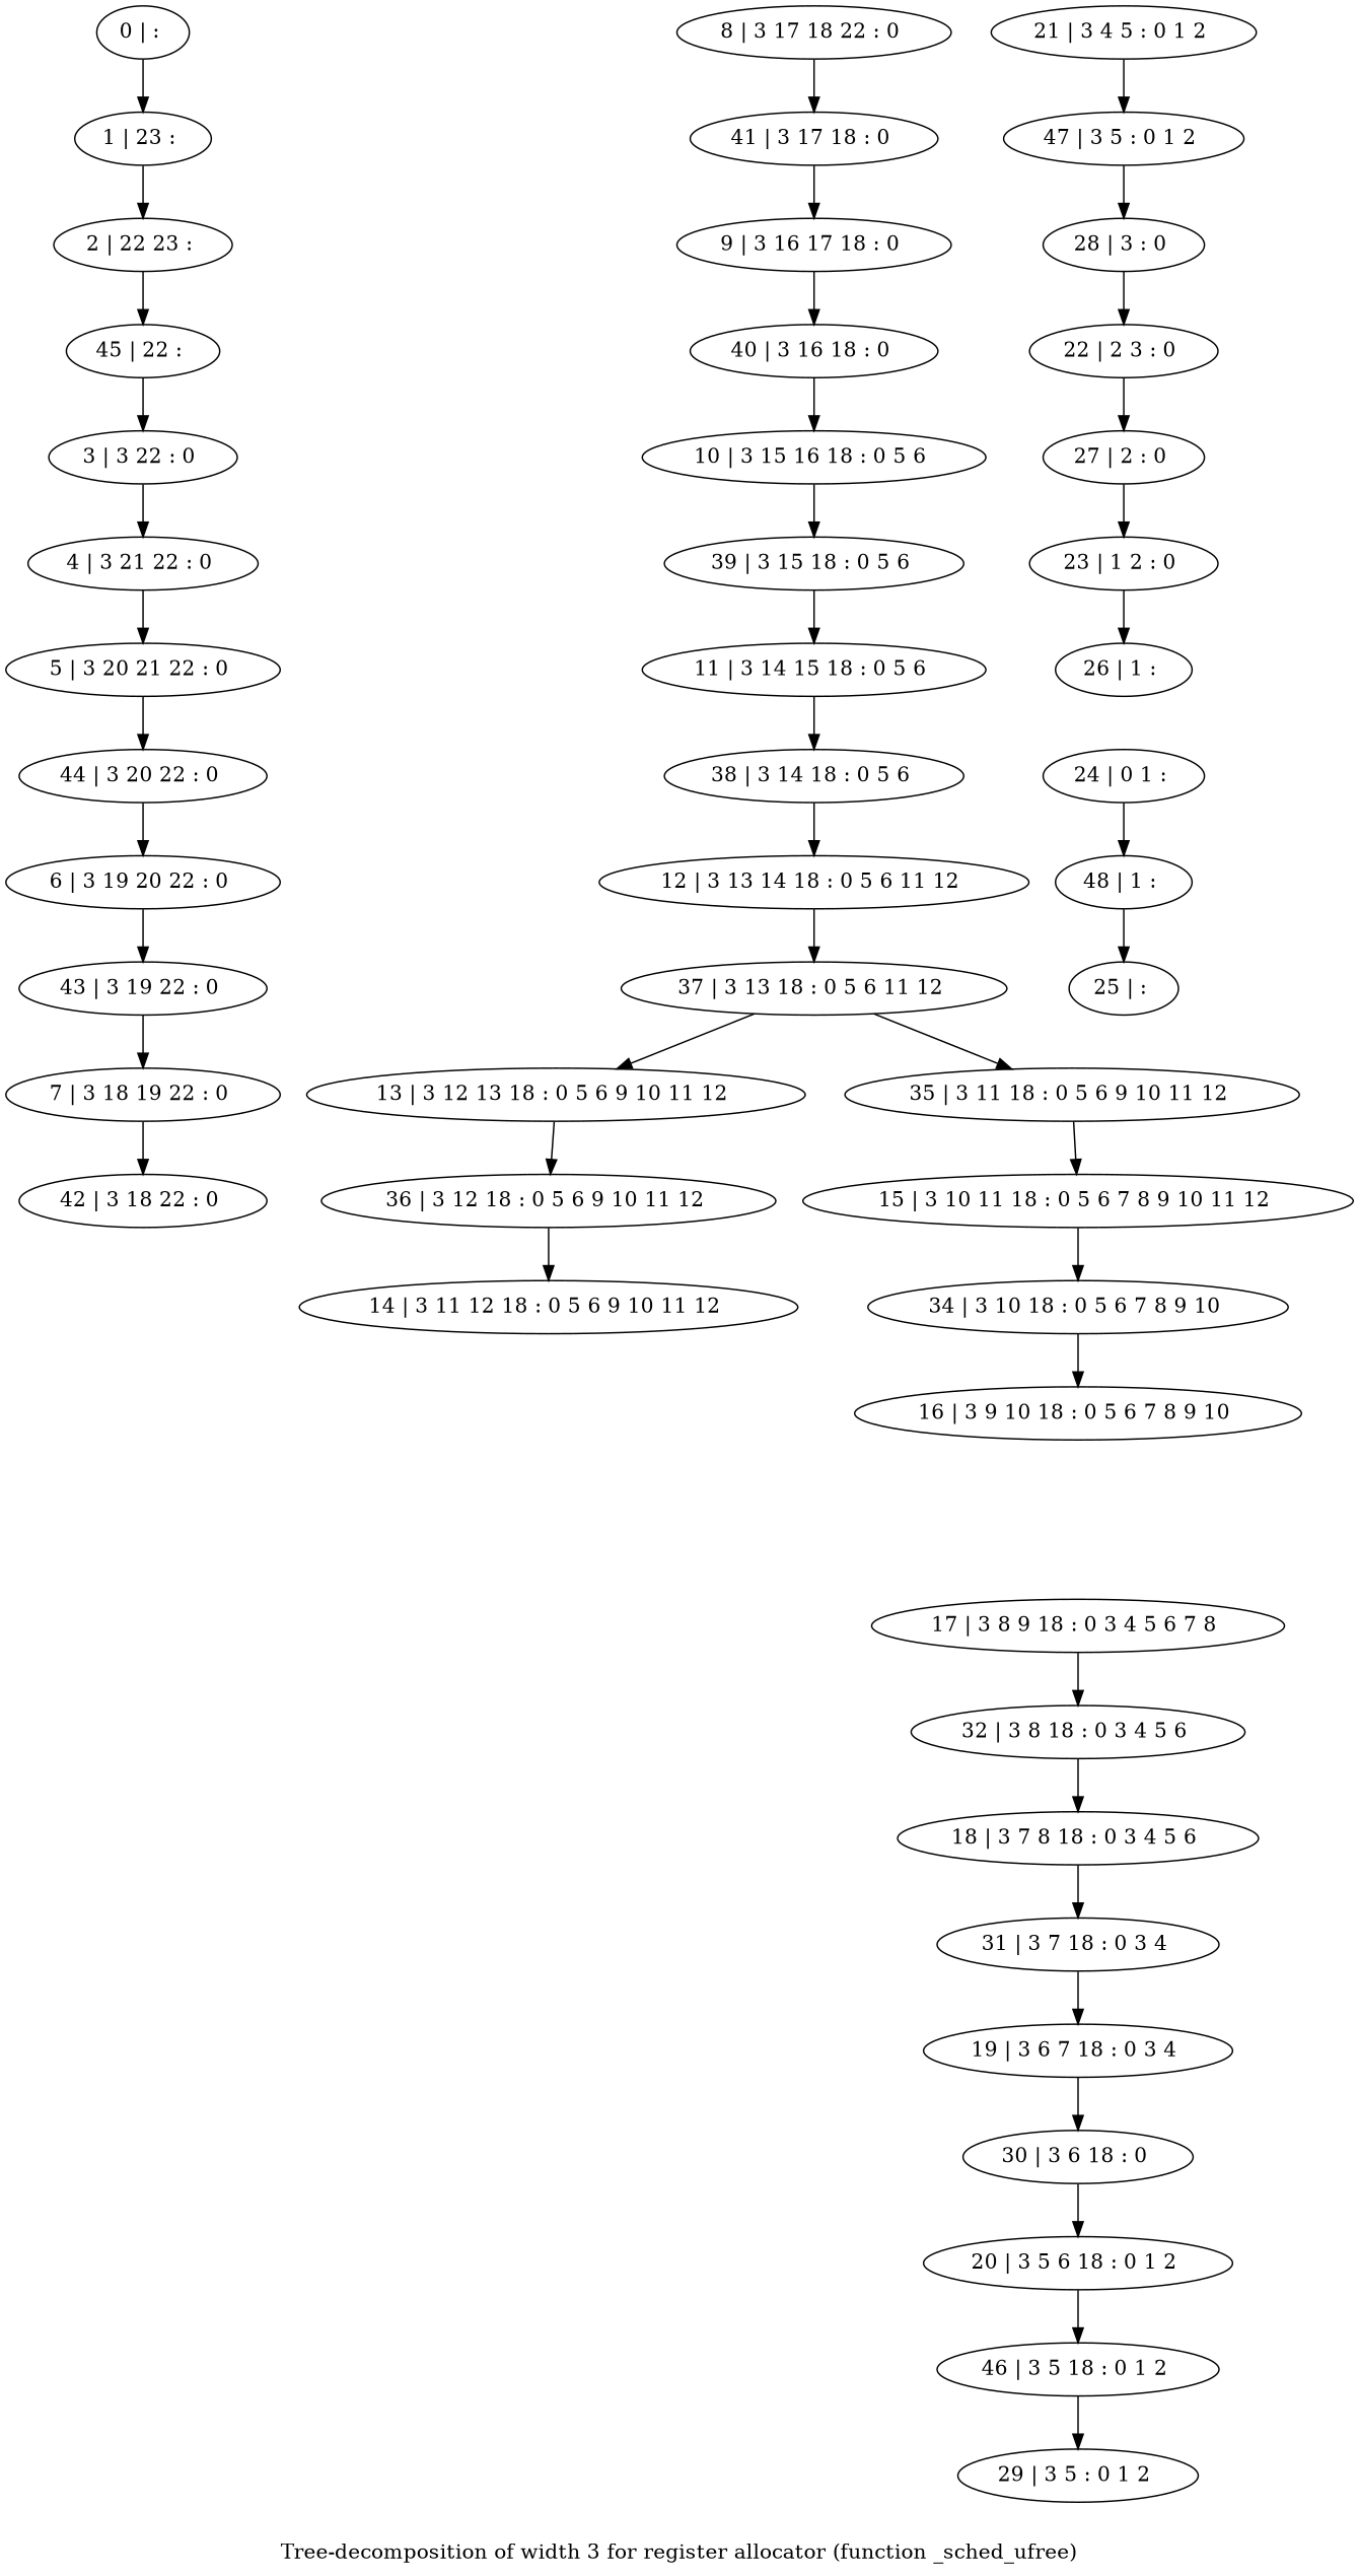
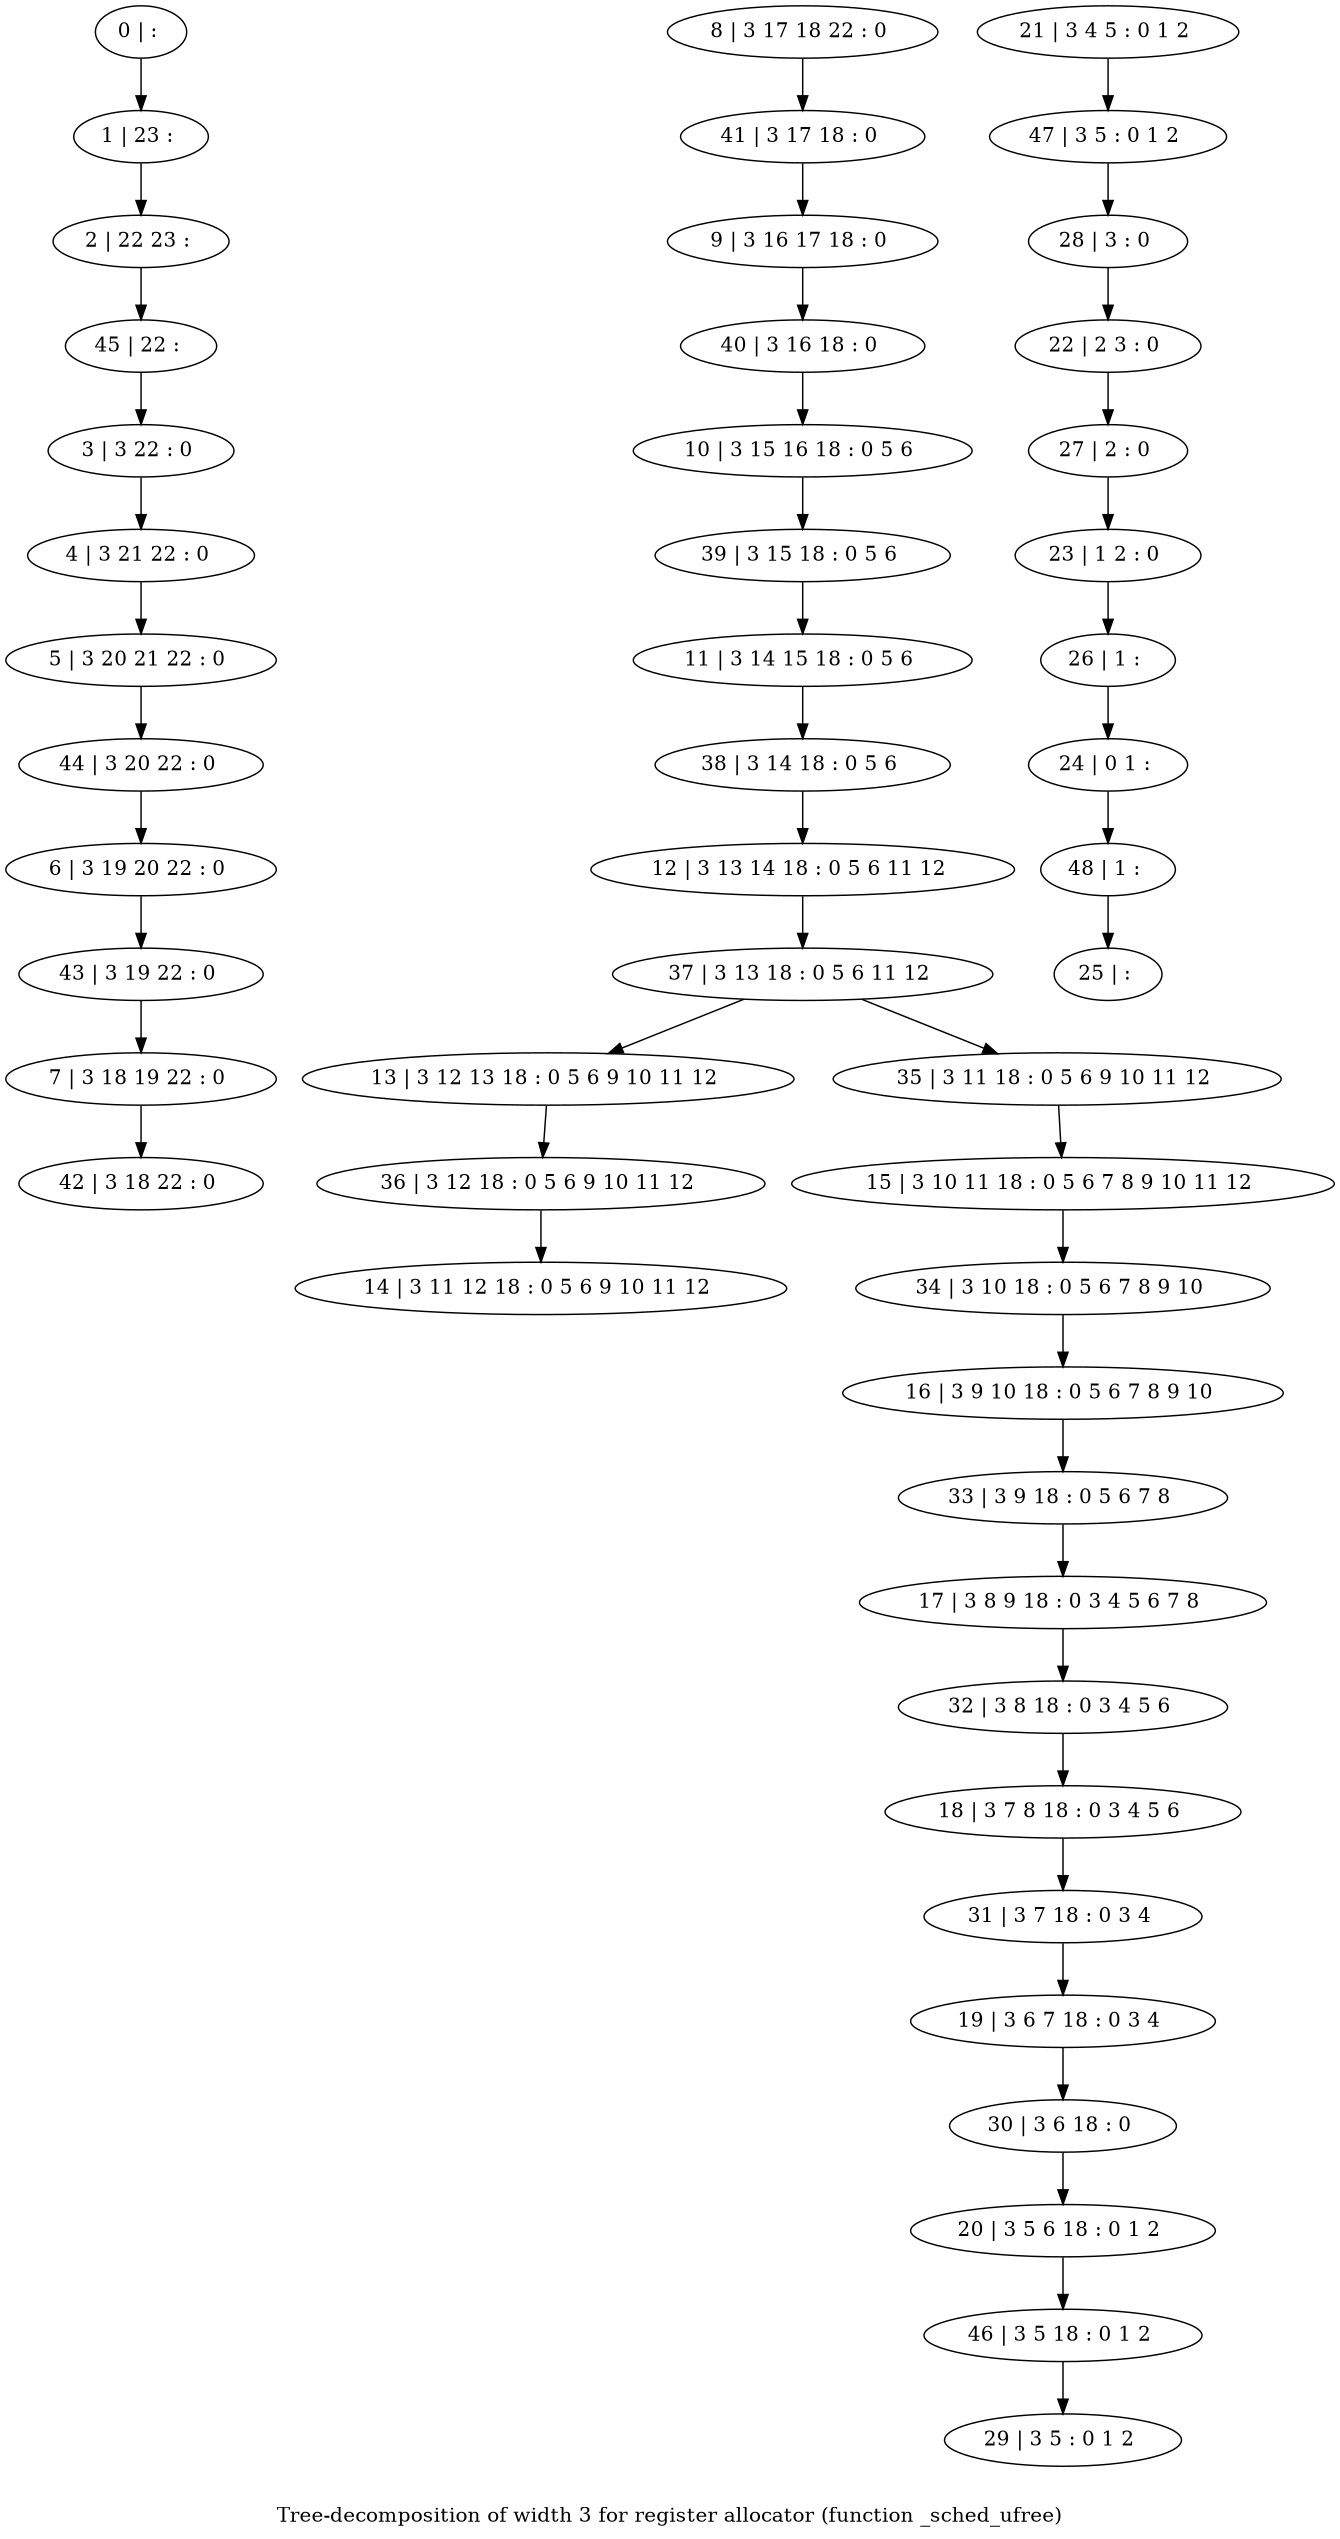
  digraph {
    label="Tree-decomposition of width 3 for register allocator (function _sched_ufree)"
    n1 [label="0 | : "]
    n2 [label="1 | 23 : "]
    n3 [label="2 | 22 23 : "]
    n4 [label="45 | 22 : "]
    n5 [label="3 | 3 22 : 0 "]
    n6 [label="4 | 3 21 22 : 0 "]
    n7 [label="5 | 3 20 21 22 : 0 "]
    n8 [label="44 | 3 20 22 : 0 "]
    n9 [label="6 | 3 19 20 22 : 0 "]
    n10 [label="43 | 3 19 22 : 0 "]
    n11 [label="7 | 3 18 19 22 : 0 "]
    n12 [label="42 | 3 18 22 : 0 "]
    n13 [label="8 | 3 17 18 22 : 0 "]
    n14 [label="41 | 3 17 18 : 0 "]
    n15 [label="9 | 3 16 17 18 : 0 "]
    n16 [label="40 | 3 16 18 : 0 "]
    n17 [label="10 | 3 15 16 18 : 0 5 6 "]
    n18 [label="39 | 3 15 18 : 0 5 6 "]
    n19 [label="11 | 3 14 15 18 : 0 5 6 "]
    n20 [label="38 | 3 14 18 : 0 5 6 "]
    n21 [label="12 | 3 13 14 18 : 0 5 6 11 12 "]
    n22 [label="37 | 3 13 18 : 0 5 6 11 12 "]
    n23 [label="13 | 3 12 13 18 : 0 5 6 9 10 11 12 "]
    n24 [label="35 | 3 11 18 : 0 5 6 9 10 11 12 "]
    n25 [label="36 | 3 12 18 : 0 5 6 9 10 11 12 "]
    n26 [label="14 | 3 11 12 18 : 0 5 6 9 10 11 12 "]
    n27 [label="15 | 3 10 11 18 : 0 5 6 7 8 9 10 11 12 "]
    n28 [label="34 | 3 10 18 : 0 5 6 7 8 9 10 "]
    n29 [label="16 | 3 9 10 18 : 0 5 6 7 8 9 10 "]
+   n30 [label="33 | 3 9 18 : 0 5 6 7 8 "]
    n31 [label="17 | 3 8 9 18 : 0 3 4 5 6 7 8 "]
    n32 [label="32 | 3 8 18 : 0 3 4 5 6 "]
    n33 [label="18 | 3 7 8 18 : 0 3 4 5 6 "]
    n34 [label="31 | 3 7 18 : 0 3 4 "]
    n35 [label="19 | 3 6 7 18 : 0 3 4 "]
    n36 [label="30 | 3 6 18 : 0 "]
    n37 [label="20 | 3 5 6 18 : 0 1 2 "]
    n38 [label="46 | 3 5 18 : 0 1 2 "]
    n39 [label="29 | 3 5 : 0 1 2 "]
    n40 [label="21 | 3 4 5 : 0 1 2 "]
    n41 [label="47 | 3 5 : 0 1 2 "]
    n42 [label="28 | 3 : 0 "]
    n43 [label="22 | 2 3 : 0 "]
    n44 [label="27 | 2 : 0 "]
    n45 [label="23 | 1 2 : 0 "]
    n46 [label="26 | 1 : "]
    n47 [label="24 | 0 1 : "]
    n48 [label="48 | 1 : "]
    n49 [label="25 | : "]
    n1 -> n2
    n2 -> n3
    n3 -> n4
    n4 -> n5
    n5 -> n6
    n6 -> n7
    n7 -> n8
    n8 -> n9
    n9 -> n10
    n10 -> n11
    n11 -> n12
    n13 -> n14
    n14 -> n15
    n15 -> n16
    n16 -> n17
    n17 -> n18
    n18 -> n19
    n19 -> n20
    n20 -> n21
    n21 -> n22
    n22 -> n23
    n22 -> n24
    n23 -> n25
    n24 -> n27
    n25 -> n26
    n27 -> n28
    n28 -> n29
+   n29 -> n30
+   n30 -> n31
    n31 -> n32
    n32 -> n33
    n33 -> n34
    n34 -> n35
    n35 -> n36
    n36 -> n37
    n37 -> n38
    n38 -> n39
    n40 -> n41
    n41 -> n42
    n42 -> n43
    n43 -> n44
    n44 -> n45
    n45 -> n46
+   n46 -> n47
    n47 -> n48
    n48 -> n49
  }
